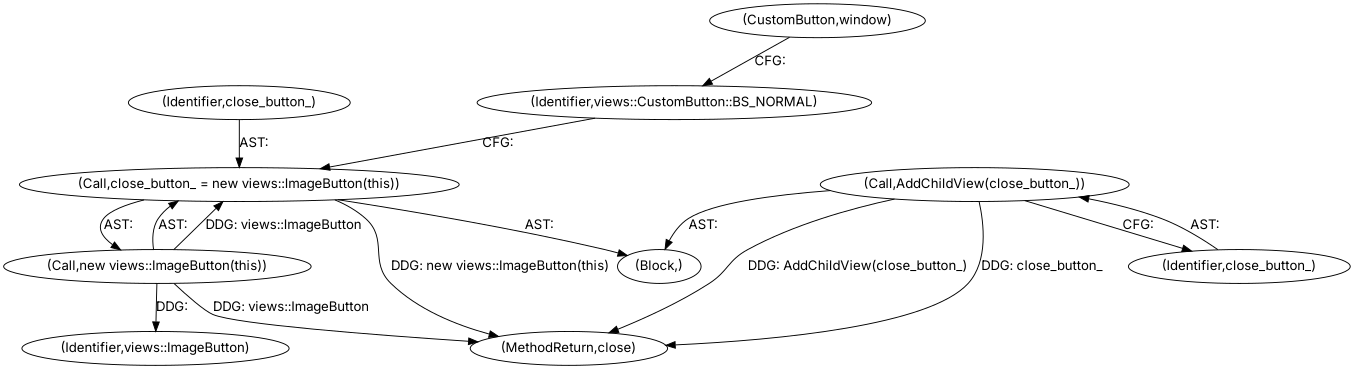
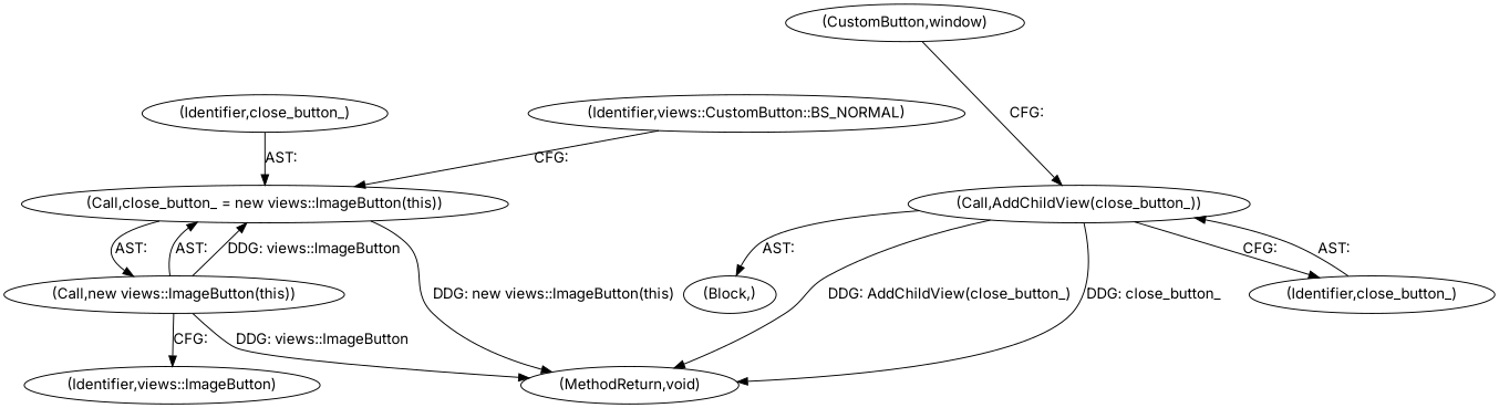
  digraph {
    fontname=Inter
    node [fontname=Inter]
    edge [fontname=Inter]
    n1 [label="(Call,close_button_ = new views::ImageButton(this))"]
    n2 [label="(Call,new views::ImageButton(this))"]
    n3 [label="(Block,)"]
-   n4 [label="(MethodReturn,close)"]
+   n4 [label="(MethodReturn,void)"]
    n5 [label="(Identifier,views::ImageButton)"]
    n6 [label="(Call,AddChildView(close_button_))"]
    n7 [label="(Identifier,close_button_)"]
    n8 [label="(Identifier,close_button_)"]
    n9 [label="(Identifier,views::CustomButton::BS_NORMAL)"]
    n10 [label="(CustomButton,window)"]
    n1 -> n2 [label="AST: "]
-   n1 -> n3 [label="AST: "]
    n1 -> n4 [label="DDG: new views::ImageButton(this)"]
    n2 -> n1 [label="AST: "]
    n2 -> n1 [label="DDG: views::ImageButton"]
    n2 -> n4 [label="DDG: views::ImageButton"]
-   n2 -> n5 [label="DDG: "]
+   n2 -> n5 [label="CFG: "]
    n6 -> n3 [label="AST: "]
    n6 -> n4 [label="DDG: AddChildView(close_button_)"]
    n6 -> n4 [label="DDG: close_button_"]
    n6 -> n7 [label="CFG: "]
    n7 -> n6 [label="AST: "]
    n8 -> n1 [label="AST: "]
    n9 -> n1 [label="CFG: "]
-   n10 -> n9 [label="CFG: "]
+   n10 -> n6 [label="CFG: "]
  }
